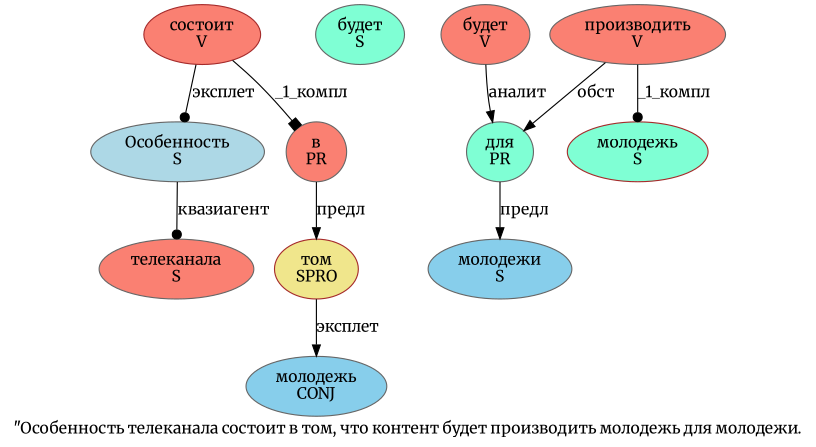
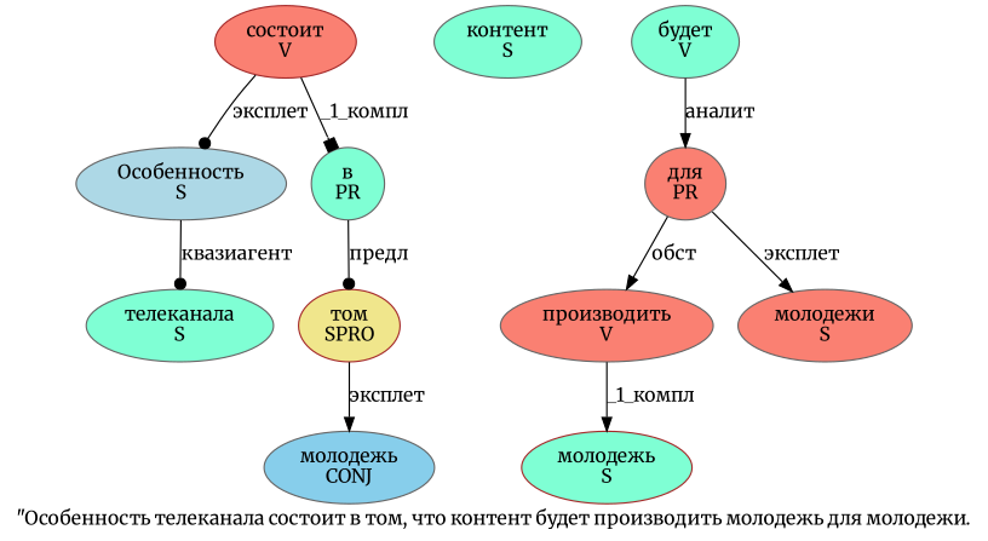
  digraph {
    fontname=Merriweather
    label="\"Особенность телеканала состоит в том, что контент будет производить молодежь для молодежи."
    node [color=gray40 fillcolor=salmon fontname=Merriweather penwidth=1 shape=ellipse style=filled]
    edge [arrowhead=normal fontname=Merriweather]
    n1 [fillcolor=lightblue label="Особенность\nS"]
-   n2 [label="телеканала\nS"]
+   n2 [fillcolor=aquamarine label="телеканала\nS"]
    n3 [color=brown label="состоит\nV"]
-   n4 [label="в\nPR"]
+   n4 [fillcolor=aquamarine label="в\nPR"]
    n5 [color=brown fillcolor=khaki label="том\nSPRO"]
    n6 [fillcolor=skyblue label="молодежь\nCONJ"]
-   n7 [fillcolor=aquamarine label="будет\nS"]
-   n8 [label="будет\nV"]
-   n9 [fillcolor=aquamarine label="для\nPR"]
+   n7 [fillcolor=aquamarine label="контент\nS"]
+   n8 [fillcolor=aquamarine label="будет\nV"]
+   n9 [label="для\nPR"]
    n10 [label="производить\nV"]
    n11 [color=brown fillcolor=aquamarine label="молодежь\nS"]
-   n12 [fillcolor=skyblue label="молодежи\nS"]
+   n12 [label="молодежи\nS"]
    n1 -> n2 [arrowhead=dot label="квазиагент"]
    n3 -> n1 [arrowhead=dot label="эксплет"]
    n3 -> n4 [arrowhead=box label="_1_компл"]
-   n4 -> n5 [label="предл"]
+   n4 -> n5 [arrowhead=dot label="предл"]
    n5 -> n6 [label="эксплет"]
    n8 -> n9 [label="аналит"]
-   n9 -> n12 [label="предл"]
-   n10 -> n9 [label="обст"]
-   n10 -> n11 [arrowhead=dot label="_1_компл"]
+   n9 -> n12 [label="эксплет"]
+   n9 -> n10 [label="обст"]
+   n10 -> n11 [label="_1_компл"]
  }
